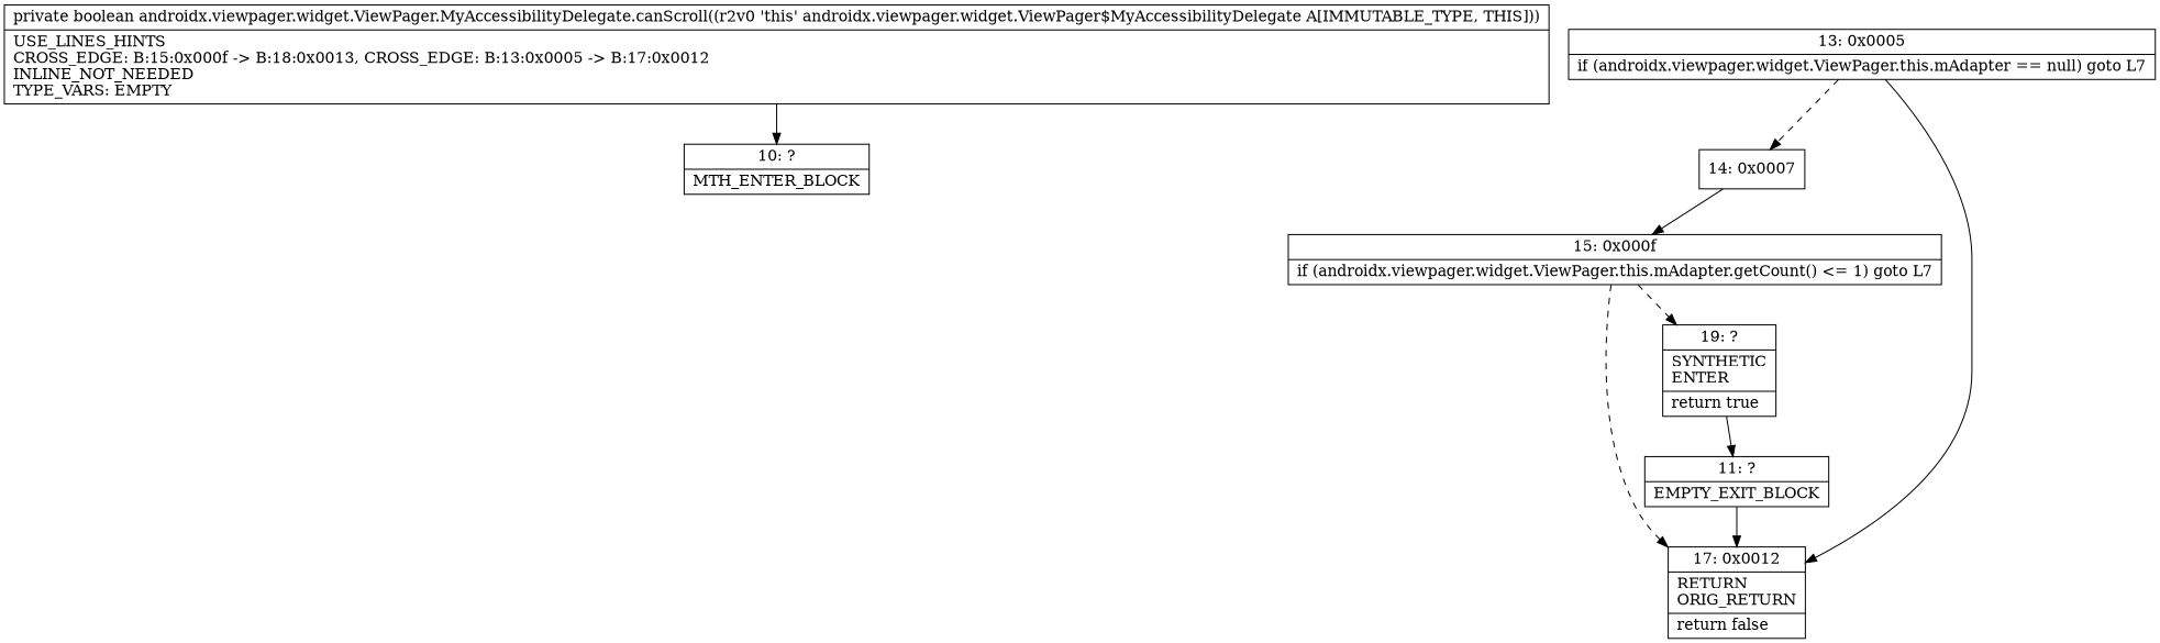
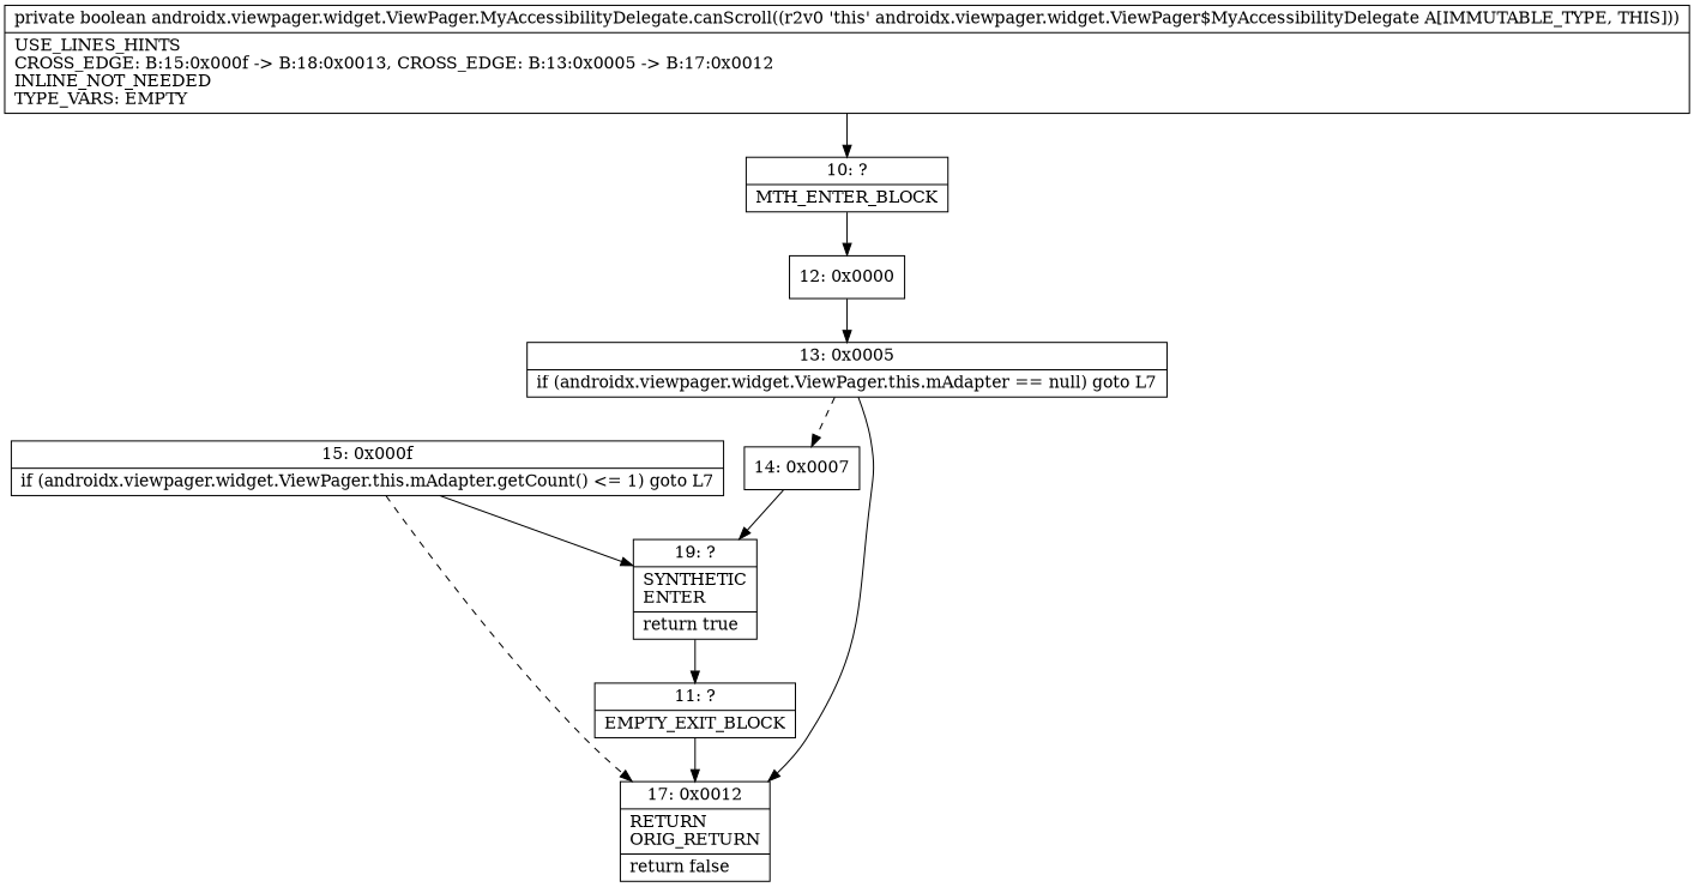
  digraph {
    node [shape=record]
    n1 [label="{10\:\ ?|MTH_ENTER_BLOCK\l}"]
+   n2 [label="{12\:\ 0x0000}"]
    n3 [label="{13\:\ 0x0005|if (androidx.viewpager.widget.ViewPager.this.mAdapter == null) goto L7\l}"]
    n4 [label="{14\:\ 0x0007}"]
    n5 [label="{17\:\ 0x0012|RETURN\lORIG_RETURN\l|return false\l}"]
    n6 [label="{15\:\ 0x000f|if (androidx.viewpager.widget.ViewPager.this.mAdapter.getCount() \<= 1) goto L7\l}"]
    n7 [label="{19\:\ ?|SYNTHETIC\lENTER\l|return true\l}"]
    n8 [label="{11\:\ ?|EMPTY_EXIT_BLOCK\l}"]
    n9 [label="{private boolean androidx.viewpager.widget.ViewPager.MyAccessibilityDelegate.canScroll((r2v0 'this' androidx.viewpager.widget.ViewPager$MyAccessibilityDelegate A[IMMUTABLE_TYPE, THIS]))  | USE_LINES_HINTS\lCROSS_EDGE: B:15:0x000f \-\> B:18:0x0013, CROSS_EDGE: B:13:0x0005 \-\> B:17:0x0012\lINLINE_NOT_NEEDED\lTYPE_VARS: EMPTY\l}"]
+   n1 -> n2
+   n2 -> n3
    n3 -> n4 [style=dashed]
    n3 -> n5
-   n4 -> n6
+   n4 -> n7
    n6 -> n5 [style=dashed]
-   n6 -> n7 [style=dashed]
+   n6 -> n7 [style=solid]
    n7 -> n8
    n8 -> n5
    n9 -> n1
  }
